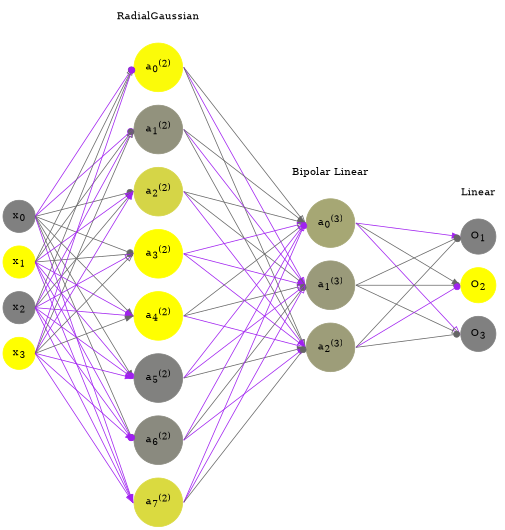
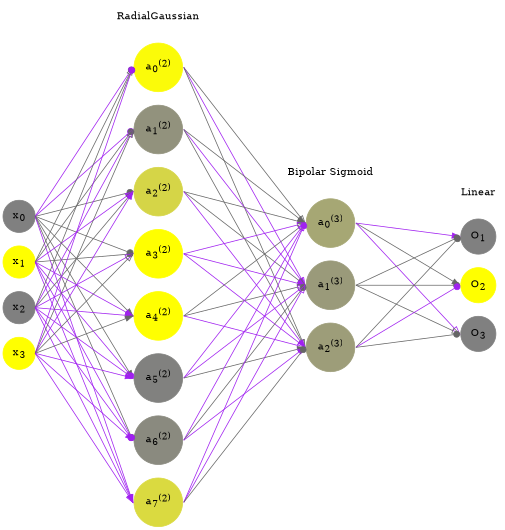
  digraph {
    rankdir=LR
    ranksep=1.4
    splines=false
    node [color="0.1667, 0.0, 0.5" fillcolor="0.1667, 0.0, 0.5" shape=circle style=filled]
    edge [headport=w style=solid tailport=e color=purple arrowhead=onormal]
    n1 [label=<x<sub>0</sub>>]
    n2 [color="0.1667, 1.0, 1.0" fillcolor="0.1667, 1.0, 1.0" label=<x<sub>1</sub>>]
    n3 [label=<x<sub>2</sub>>]
    n4 [color="0.1667, 1.0, 1.0" fillcolor="0.1667, 1.0, 1.0" label=<x<sub>3</sub>>]
    n5 [color="0.1667, 0.963475, 0.981738" fillcolor="0.1667, 0.963475, 0.981738" label=<a<sub>0</sub><sup>(2)</sup>>]
    n6 [color="0.1667, 0.146553, 0.573276" fillcolor="0.1667, 0.146553, 0.573276" label=<a<sub>1</sub><sup>(2)</sup>>]
    n7 [color="0.1667, 0.666127, 0.833064" fillcolor="0.1667, 0.666127, 0.833064" label=<a<sub>2</sub><sup>(2)</sup>>]
    n8 [color="0.1667, 0.997778, 0.998889" fillcolor="0.1667, 0.997778, 0.998889" label=<a<sub>3</sub><sup>(2)</sup>>]
    n9 [color="0.1667, 0.993652, 0.996826" fillcolor="0.1667, 0.993652, 0.996826" label=<a<sub>4</sub><sup>(2)</sup>>]
    n10 [color="0.1667, 0.015375, 0.507688" fillcolor="0.1667, 0.015375, 0.507688" label=<a<sub>5</sub><sup>(2)</sup>>]
    n11 [color="0.1667, 0.084703, 0.542352" fillcolor="0.1667, 0.084703, 0.542352" label=<a<sub>6</sub><sup>(2)</sup>>]
    n12 [color="0.1667, 0.704989, 0.852494" fillcolor="0.1667, 0.704989, 0.852494" label=<a<sub>7</sub><sup>(2)</sup>>]
    n13 [color="0.1667, 0.304769, 0.652385" fillcolor="0.1667, 0.304769, 0.652385" label=<a<sub>0</sub><sup>(3)</sup>>]
    n14 [color="0.1667, 0.203833, 0.601917" fillcolor="0.1667, 0.203833, 0.601917" label=<a<sub>1</sub><sup>(3)</sup>>]
    n15 [color="0.1667, 0.231564, 0.615782" fillcolor="0.1667, 0.231564, 0.615782" label=<a<sub>2</sub><sup>(3)</sup>>]
    n16 [label=<O<sub>1</sub>>]
    n17 [color="0.1667, 1.0, 1.0" fillcolor="0.1667, 1.0, 1.0" label=<O<sub>2</sub>>]
    n18 [label=<O<sub>3</sub>>]
    n19 [label=RadialGaussian shape=plaintext color="" fillcolor="" style=""]
-   n20 [label="Bipolar Linear" shape=plaintext color="" fillcolor="" style=""]
+   n20 [label="Bipolar Sigmoid" shape=plaintext color="" fillcolor="" style=""]
    n21 [label=Linear shape=plaintext color="" fillcolor="" style=""]
    subgraph sub_1 {
      n1
    }
    subgraph sub_2 {
      n2
    }
    subgraph sub_3 {
      n3
    }
    subgraph sub_4 {
      n4
    }
    subgraph sub_5 {
      n5
    }
    subgraph sub_6 {
      n6
    }
    subgraph sub_7 {
      n7
    }
    subgraph sub_8 {
      n8
    }
    subgraph sub_9 {
      n9
    }
    subgraph sub_10 {
      n10
    }
    subgraph sub_11 {
      n11
    }
    subgraph sub_12 {
      n12
    }
    subgraph sub_13 {
      n13
    }
    subgraph sub_14 {
      n14
    }
    subgraph sub_15 {
      n15
    }
    subgraph sub_16 {
      n16
    }
    subgraph sub_17 {
      n17
    }
    subgraph sub_18 {
      n18
    }
    subgraph sub_19 {
      rank=same
      n1
      n2
      n3
      n4
    }
    subgraph sub_20 {
      rank=same
      n5
      n6
      n7
      n8
      n9
      n10
      n11
      n12
    }
    subgraph sub_21 {
      rank=same
      n13
      n14
      n15
    }
    subgraph sub_22 {
      rank=same
      n16
      n17
      n18
    }
    subgraph sub_23 {
      rank=same
      n5
      n19
    }
    subgraph sub_24 {
      rank=same
      n13
      n20
    }
    subgraph sub_25 {
      rank=same
      n16
      n21
    }
    n1 -> n2 [style=invis color="" arrowhead=""]
    n1 -> n5 [arrowhead=dot]
    n1 -> n6 [arrowhead=dot]
    n1 -> n7 [color=gray40 arrowhead=dot]
    n1 -> n8 [color=gray40 arrowhead=dot]
    n1 -> n9 [color=gray40 arrowhead=normal]
    n1 -> n10 [color=gray40 arrowhead=normal]
    n1 -> n11 [color=gray40 arrowhead=dot]
    n1 -> n12 [arrowhead=normal]
    n2 -> n3 [style=invis color="" arrowhead=""]
    n2 -> n5 [color=gray40]
    n2 -> n6 [color=gray40 arrowhead=dot]
    n2 -> n7 [arrowhead=normal]
    n2 -> n8 [color=gray40 arrowhead=dot]
    n2 -> n9 [arrowhead=normal]
    n2 -> n10 [arrowhead=dot]
    n2 -> n11 [arrowhead=dot]
    n2 -> n12 [arrowhead=normal]
    n3 -> n4 [style=invis color="" arrowhead=""]
    n3 -> n5 [color=gray40 arrowhead=dot]
    n3 -> n6
    n3 -> n7 [color=gray40]
    n3 -> n8
    n3 -> n9 [arrowhead=normal]
    n3 -> n10
    n3 -> n11 [arrowhead=dot]
    n3 -> n12 [arrowhead=normal]
    n4 -> n5 [arrowhead=dot]
    n4 -> n6 [color=gray40]
    n4 -> n7 [arrowhead=normal]
    n4 -> n8 [color=gray40]
    n4 -> n9 [color=gray40 arrowhead=normal]
    n4 -> n10 [arrowhead=normal]
    n4 -> n11 [arrowhead=normal]
    n4 -> n12
    n5 -> n6 [style=invis color="" arrowhead=""]
    n5 -> n13 [color=gray40]
    n5 -> n14
    n5 -> n15 [color=gray40]
    n6 -> n7 [style=invis color="" arrowhead=""]
    n6 -> n13 [color=gray40 arrowhead=normal]
    n6 -> n14 [arrowhead=normal]
    n6 -> n15 [color=gray40]
    n7 -> n8 [style=invis color="" arrowhead=""]
    n7 -> n13 [color=gray40 arrowhead=normal]
    n7 -> n14 [color=gray40]
    n7 -> n15 [arrowhead=normal]
    n8 -> n9 [style=invis color="" arrowhead=""]
    n8 -> n13
    n8 -> n14 [arrowhead=normal]
    n8 -> n15
    n9 -> n10 [style=invis color="" arrowhead=""]
    n9 -> n13 [color=gray40]
    n9 -> n14 [color=gray40]
    n9 -> n15
    n10 -> n11 [style=invis color="" arrowhead=""]
    n10 -> n13
    n10 -> n14
    n10 -> n15 [color=gray40 arrowhead=normal]
    n11 -> n12 [style=invis color="" arrowhead=""]
    n11 -> n13
    n11 -> n14 [color=gray40 arrowhead=dot]
    n11 -> n15 [arrowhead=normal]
    n12 -> n13 [arrowhead=dot]
    n12 -> n14
    n12 -> n15 [color=gray40 arrowhead=dot]
    n13 -> n14 [style=invis color="" arrowhead=""]
    n13 -> n16 [arrowhead=normal]
    n13 -> n17 [color=gray40 arrowhead=normal]
    n13 -> n18
    n14 -> n15 [style=invis color="" arrowhead=""]
    n14 -> n16 [color=gray40 arrowhead=dot]
    n14 -> n17 [color=gray40 arrowhead=dot]
    n14 -> n18 [color=gray40]
    n15 -> n16 [color=gray40 arrowhead=dot]
    n15 -> n17 [arrowhead=dot]
    n15 -> n18 [color=gray40 arrowhead=dot]
    n16 -> n17 [style=invis color="" arrowhead=""]
    n17 -> n18 [style=invis color="" arrowhead=""]
    n19 -> n5 [style=invis color="" arrowhead=""]
    n20 -> n13 [style=invis color="" arrowhead=""]
    n21 -> n16 [style=invis color="" arrowhead=""]
  }
